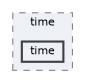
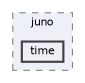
  digraph {
    compound=true
    n1 [color=grey25 fillcolor="#edf0f7" fontname=Helvetica fontsize=10 height=0.2 label=time shape=box style="filled,bold" width=0.4]
    subgraph cluster_1 {
      bgcolor="#edf0f7"
      fontname=Helvetica
      fontsize=10
-     label=time
+     label=juno
      pencolor=grey50
      style="filled,dashed"
      n1
    }
  }
